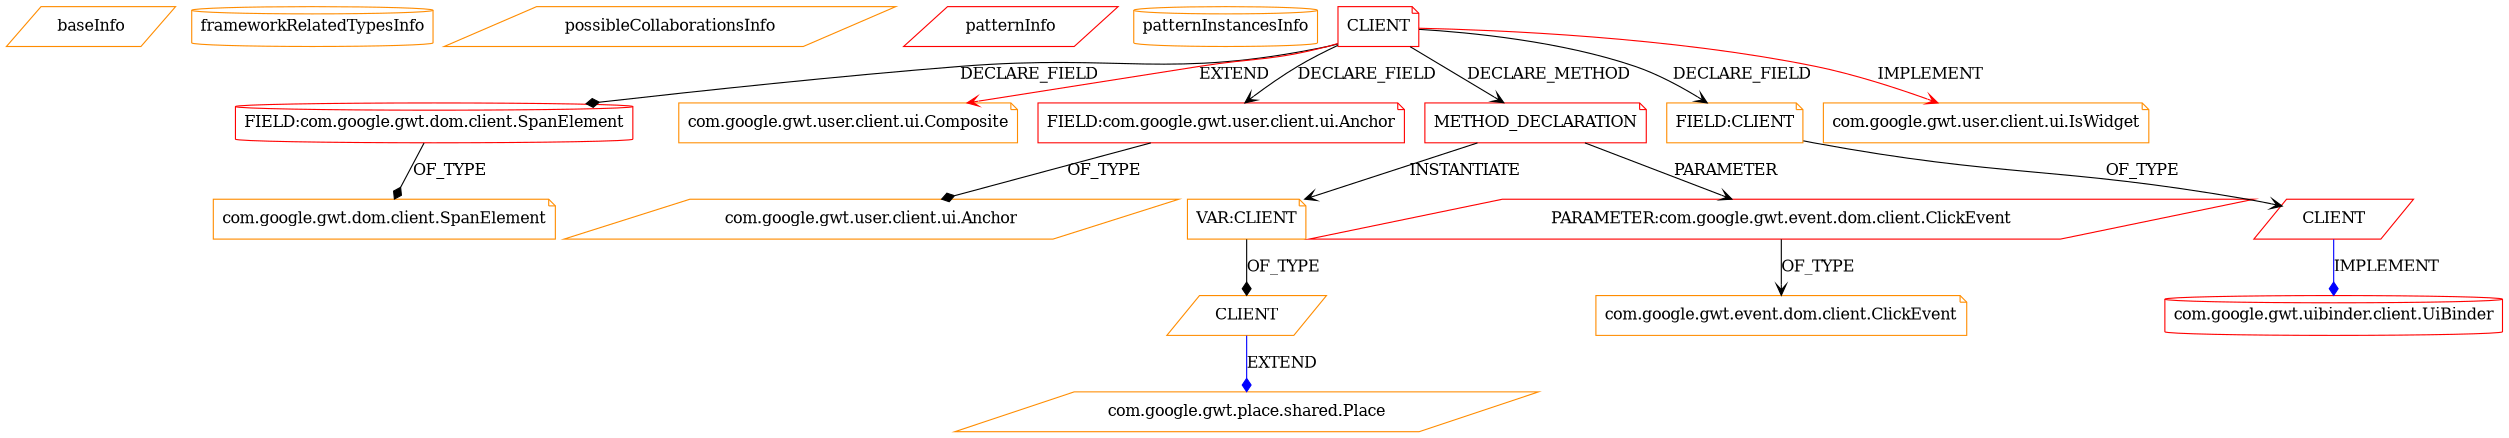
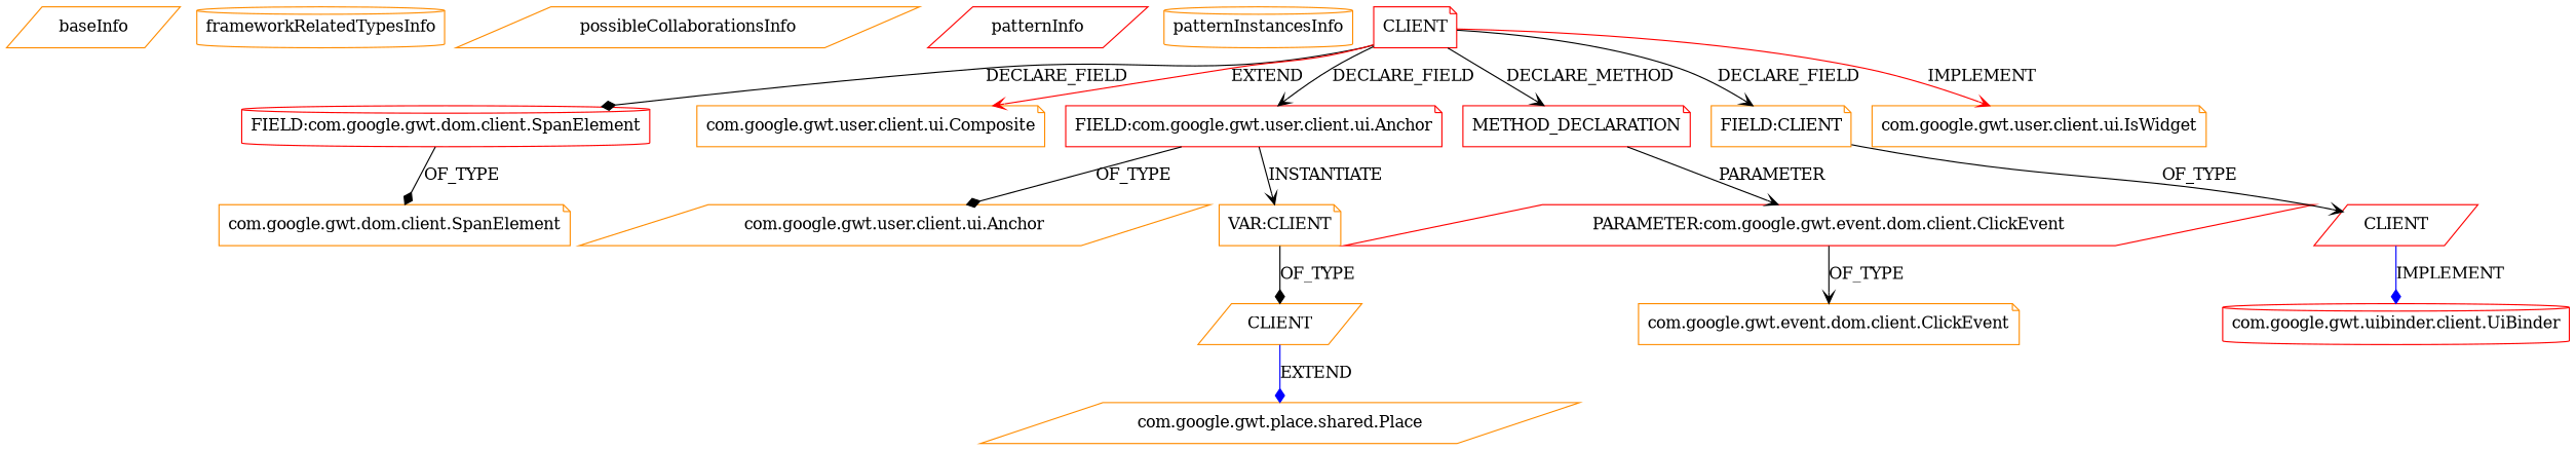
  digraph {
    node [color=darkorange shape=note isFrameworkType=false]
    edge [arrowhead=vee]
    baseInfo [category=pattern graphId=1072 isAnonymous=false possibleRelation=true shape=parallelogram isFrameworkType=""]
    frameworkRelatedTypesInfo [0="com.google.gwt.user.client.ui.Composite" 1="com.google.gwt.user.client.ui.IsWidget" shape=cylinder isFrameworkType=""]
    possibleCollaborationsInfo [0="1072~FIELD_TYPE_DECLARATION-~com.google.gwt.user.client.ui.Composite com.google.gwt.user.client.ui.IsWidget ~com.google.gwt.uibinder.client.UiBinder ~false~false" 1="1072~INSTANTIATION-CLIENT_METHOD_DECLARATION-~com.google.gwt.user.client.ui.Composite com.google.gwt.user.client.ui.IsWidget ~com.google.gwt.place.shared.Place ~false~false" shape=parallelogram isFrameworkType=""]
    patternInfo [color=red frequency=2.0 patternRootClient=0 shape=parallelogram isFrameworkType=""]
    patternInstancesInfo [0="carlos-aguayo-html5gwthistory~/carlos-aguayo-html5gwthistory/html5gwthistory-master/src/com/dreamskiale/client/HelloViewImpl.java~HelloViewImpl~1009" 1="carlos-aguayo-html5gwthistory~/carlos-aguayo-html5gwthistory/html5gwthistory-master/src/com/dreamskiale/client/GoodbyeViewImpl.java~GoodbyeViewImpl~1018" shape=cylinder isFrameworkType=""]
    n6 [color=red label="FIELD:com.google.gwt.dom.client.SpanElement" shape=cylinder vertexType=FIELD_DECLARATION]
    n7 [label="com.google.gwt.dom.client.SpanElement" vertexType=FRAMEWORK_CLASS_TYPE]
    n8 [color=red label=CLIENT vertexType=ROOT_CLIENT_CLASS_DECLARATION]
    n9 [label="com.google.gwt.user.client.ui.Composite" vertexType=FRAMEWORK_CLASS_TYPE]
    n10 [color=red label="FIELD:com.google.gwt.user.client.ui.Anchor" vertexType=FIELD_DECLARATION]
    n11 [color=red label=METHOD_DECLARATION vertexType=CLIENT_METHOD_DECLARATION]
    n12 [label="FIELD:CLIENT" vertexType=FIELD_DECLARATION]
    n13 [label="com.google.gwt.user.client.ui.IsWidget" vertexType=FRAMEWORK_INTERFACE_TYPE]
    n14 [label="com.google.gwt.user.client.ui.Anchor" shape=parallelogram vertexType=FRAMEWORK_CLASS_TYPE]
    n15 [label="VAR:CLIENT" vertexType=VARIABLE_EXPRESION]
    n16 [color=red label="PARAMETER:com.google.gwt.event.dom.client.ClickEvent" shape=parallelogram vertexType=PARAMETER_DECLARATION]
    n17 [color=red label=CLIENT shape=parallelogram vertexType=REFERENCE_CLIENT_CLASS_DECLARATION]
    n18 [label=CLIENT shape=parallelogram vertexType=REFERENCE_CLIENT_CLASS_DECLARATION]
    n19 [label="com.google.gwt.event.dom.client.ClickEvent" vertexType=FRAMEWORK_CLASS_TYPE]
    n20 [label="com.google.gwt.place.shared.Place" shape=parallelogram vertexType=FRAMEWORK_CLASS_TYPE]
    n21 [color=red label="com.google.gwt.uibinder.client.UiBinder" shape=cylinder vertexType=FRAMEWORK_INTERFACE_TYPE]
    n6 -> n7 [arrowhead=diamond label=OF_TYPE]
    n8 -> n6 [arrowhead=diamond label=DECLARE_FIELD]
    n8 -> n9 [color=red label=EXTEND]
    n8 -> n10 [label=DECLARE_FIELD]
    n8 -> n11 [label=DECLARE_METHOD]
    n8 -> n12 [label=DECLARE_FIELD]
    n8 -> n13 [color=red label=IMPLEMENT]
    n10 -> n14 [arrowhead=diamond label=OF_TYPE]
-   n11 -> n15 [label=INSTANTIATE]
+   n10 -> n15 [label=INSTANTIATE]
    n11 -> n16 [label=PARAMETER]
    n12 -> n17 [label=OF_TYPE]
    n15 -> n18 [arrowhead=diamond label=OF_TYPE]
    n16 -> n19 [label=OF_TYPE]
    n17 -> n21 [arrowhead=diamond color=blue label=IMPLEMENT]
    n18 -> n20 [arrowhead=diamond color=blue label=EXTEND]
  }
